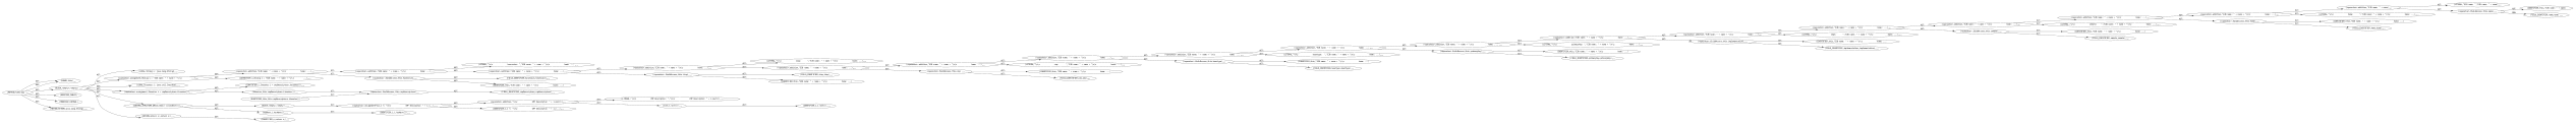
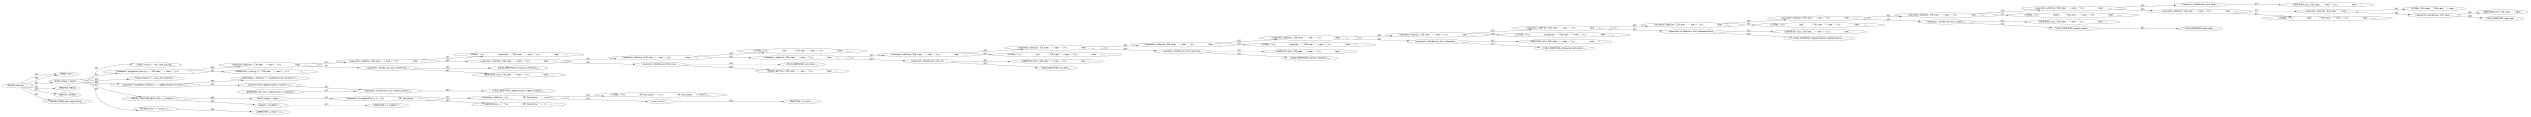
  digraph {
    fontname="IBM Plex Mono"
    rankdir=LR
    node [fontname="IBM Plex Mono"]
    edge [fontname="IBM Plex Mono"]
    n1 [label=<(METHOD,toString)<SUB>1381</SUB>>]
    n2 [label=<(PARAM,this)<SUB>1361</SUB>>]
    n3 [label=<(BLOCK,&lt;empty&gt;,&lt;empty&gt;)<SUB>1361</SUB>>]
    n4 [label=<(MODIFIER,PUBLIC)>]
    n5 [label=<(MODIFIER,VIRTUAL)>]
    n6 [label=<(METHOD_RETURN,java.lang.String)<SUB>1361</SUB>>]
    n7 [label=<(LOCAL,String s: java.lang.String)<SUB>1362</SUB>>]
    n8 [label=<(&lt;operator&gt;.assignment,String s = &quot;EJB name: &quot; + name + &quot;\n\r         ...)<SUB>1362</SUB>>]
    n9 [label=<(LOCAL,Iterator i: java.util.Iterator)<SUB>1372</SUB>>]
    n10 [label=<(&lt;operator&gt;.assignment,Iterator i = cmpDescriptors.iterator())<SUB>1372</SUB>>]
    n11 [label=<(CONTROL_STRUCTURE,WHILE,while (i.hasNext()))<SUB>1373</SUB>>]
    n12 [label=<(RETURN,return s;,return s;)<SUB>1377</SUB>>]
    n13 [label=<(IDENTIFIER,s,String s = &quot;EJB name: &quot; + name + &quot;\n\r         ...)<SUB>1362</SUB>>]
    n14 [label=<(&lt;operator&gt;.addition,&quot;EJB name: &quot; + name + &quot;\n\r              home: ...)<SUB>1362</SUB>>]
    n15 [label=<(IDENTIFIER,i,Iterator i = cmpDescriptors.iterator())<SUB>1372</SUB>>]
    n16 [label=<(iterator,this.cmpDescriptors.iterator())<SUB>1372</SUB>>]
    n17 [label=<(hasNext,i.hasNext())<SUB>1373</SUB>>]
    n18 [label=<(BLOCK,&lt;empty&gt;,&lt;empty&gt;)<SUB>1373</SUB>>]
    n19 [label=<(IDENTIFIER,s,return s;)<SUB>1377</SUB>>]
    n20 [label=<(&lt;operator&gt;.addition,&quot;EJB name: &quot; + name + &quot;\n\r              home: ...)<SUB>1362</SUB>>]
    n21 [label=<(&lt;operator&gt;.fieldAccess,this.hasession)<SUB>1370</SUB>>]
    n22 [label=<(&lt;operator&gt;.addition,&quot;EJB name: &quot; + name + &quot;\n\r              home: ...)<SUB>1362</SUB>>]
    n23 [label=<(LITERAL,&quot;\n\r              hasession: &quot;,&quot;EJB name: &quot; + name + &quot;\n\r              home: ...)<SUB>1370</SUB>>]
    n24 [label=<(IDENTIFIER,this,&quot;EJB name: &quot; + name + &quot;\n\r              home: ...)>]
    n25 [label=<(FIELD_IDENTIFIER,hasession,hasession)<SUB>1370</SUB>>]
    n26 [label=<(&lt;operator&gt;.addition,&quot;EJB name: &quot; + name + &quot;\n\r              home: ...)<SUB>1362</SUB>>]
    n27 [label=<(&lt;operator&gt;.fieldAccess,this.iiop)<SUB>1269</SUB>>]
    n28 [label=<(&lt;operator&gt;.addition,&quot;EJB name: &quot; + name + &quot;\n\r              home: ...)<SUB>1362</SUB>>]
    n29 [label=<(LITERAL,&quot;\n\r              iiop:      &quot;,&quot;EJB name: &quot; + name + &quot;\n\r              home: ...)<SUB>1369</SUB>>]
    n30 [label=<(IDENTIFIER,this,&quot;EJB name: &quot; + name + &quot;\n\r              home: ...)>]
    n31 [label=<(FIELD_IDENTIFIER,iiop,iiop)<SUB>1369</SUB>>]
    n32 [label=<(&lt;operator&gt;.addition,&quot;EJB name: &quot; + name + &quot;\n\r              home: ...)<SUB>1362</SUB>>]
    n33 [label=<(&lt;operator&gt;.fieldAccess,this.cmp)<SUB>1368</SUB>>]
    n34 [label=<(&lt;operator&gt;.addition,&quot;EJB name: &quot; + name + &quot;\n\r              home: ...)<SUB>1362</SUB>>]
    n35 [label=<(LITERAL,&quot;\n\r              cmp:       &quot;,&quot;EJB name: &quot; + name + &quot;\n\r              home: ...)<SUB>1368</SUB>>]
    n36 [label=<(IDENTIFIER,this,&quot;EJB name: &quot; + name + &quot;\n\r              home: ...)>]
    n37 [label=<(FIELD_IDENTIFIER,cmp,cmp)<SUB>1368</SUB>>]
    n38 [label=<(&lt;operator&gt;.addition,&quot;EJB name: &quot; + name + &quot;\n\r              home: ...)<SUB>1362</SUB>>]
    n39 [label=<(&lt;operator&gt;.fieldAccess,this.beantype)<SUB>1367</SUB>>]
    n40 [label=<(&lt;operator&gt;.addition,&quot;EJB name: &quot; + name + &quot;\n\r              home: ...)<SUB>1362</SUB>>]
    n41 [label=<(LITERAL,&quot;\n\r              beantype:  &quot;,&quot;EJB name: &quot; + name + &quot;\n\r              home: ...)<SUB>1367</SUB>>]
    n42 [label=<(IDENTIFIER,this,&quot;EJB name: &quot; + name + &quot;\n\r              home: ...)>]
    n43 [label=<(FIELD_IDENTIFIER,beantype,beantype)<SUB>1367</SUB>>]
    n44 [label=<(&lt;operator&gt;.addition,&quot;EJB name: &quot; + name + &quot;\n\r              home: ...)<SUB>1362</SUB>>]
    n45 [label=<(&lt;operator&gt;.fieldAccess,this.primaryKey)<SUB>1356</SUB>>]
    n46 [label=<(&lt;operator&gt;.addition,&quot;EJB name: &quot; + name + &quot;\n\r              home: ...)<SUB>1362</SUB>>]
    n47 [label=<(LITERAL,&quot;\n\r              primaryKey: &quot;,&quot;EJB name: &quot; + name + &quot;\n\r              home: ...)<SUB>1366</SUB>>]
    n48 [label=<(IDENTIFIER,this,&quot;EJB name: &quot; + name + &quot;\n\r              home: ...)>]
    n49 [label=<(FIELD_IDENTIFIER,primaryKey,primaryKey)<SUB>1366</SUB>>]
    n50 [label=<(&lt;operator&gt;.addition,&quot;EJB name: &quot; + name + &quot;\n\r              home: ...)<SUB>1362</SUB>>]
    n51 [label=<(&lt;operator&gt;.fieldAccess,this.implementation)<SUB>1365</SUB>>]
    n52 [label=<(&lt;operator&gt;.addition,&quot;EJB name: &quot; + name + &quot;\n\r              home: ...)<SUB>1362</SUB>>]
    n53 [label=<(LITERAL,&quot;\n\r              impl:      &quot;,&quot;EJB name: &quot; + name + &quot;\n\r              home: ...)<SUB>1365</SUB>>]
    n54 [label=<(IDENTIFIER,this,&quot;EJB name: &quot; + name + &quot;\n\r              home: ...)>]
    n55 [label=<(FIELD_IDENTIFIER,implementation,implementation)<SUB>1365</SUB>>]
    n56 [label=<(&lt;operator&gt;.addition,&quot;EJB name: &quot; + name + &quot;\n\r              home: ...)<SUB>1362</SUB>>]
    n57 [label=<(&lt;operator&gt;.fieldAccess,this.remote)<SUB>1364</SUB>>]
    n58 [label=<(&lt;operator&gt;.addition,&quot;EJB name: &quot; + name + &quot;\n\r              home: ...)<SUB>1362</SUB>>]
    n59 [label=<(LITERAL,&quot;\n\r              remote:    &quot;,&quot;EJB name: &quot; + name + &quot;\n\r              home: ...)<SUB>1364</SUB>>]
    n60 [label=<(IDENTIFIER,this,&quot;EJB name: &quot; + name + &quot;\n\r              home: ...)>]
    n61 [label=<(FIELD_IDENTIFIER,remote,remote)<SUB>1364</SUB>>]
    n62 [label=<(&lt;operator&gt;.addition,&quot;EJB name: &quot; + name + &quot;\n\r              home: ...)<SUB>1362</SUB>>]
    n63 [label=<(&lt;operator&gt;.fieldAccess,this.home)<SUB>1363</SUB>>]
    n64 [label=<(&lt;operator&gt;.addition,&quot;EJB name: &quot; + name)<SUB>1362</SUB>>]
    n65 [label=<(LITERAL,&quot;\n\r              home:      &quot;,&quot;EJB name: &quot; + name + &quot;\n\r              home: ...)<SUB>1363</SUB>>]
    n66 [label=<(IDENTIFIER,this,&quot;EJB name: &quot; + name + &quot;\n\r              home: ...)>]
    n67 [label=<(FIELD_IDENTIFIER,home,home)<SUB>1363</SUB>>]
    n68 [label=<(LITERAL,&quot;EJB name: &quot;,&quot;EJB name: &quot; + name)<SUB>1362</SUB>>]
    n69 [label=<(&lt;operator&gt;.fieldAccess,this.name)<SUB>1362</SUB>>]
    n70 [label=<(IDENTIFIER,this,&quot;EJB name: &quot; + name)>]
    n71 [label=<(FIELD_IDENTIFIER,name,name)<SUB>1362</SUB>>]
    n72 [label=<(&lt;operator&gt;.fieldAccess,this.cmpDescriptors)<SUB>1372</SUB>>]
    n73 [label=<(FIELD_IDENTIFIER,cmpDescriptors,cmpDescriptors)<SUB>1372</SUB>>]
    n74 [label=<(IDENTIFIER,this,this.cmpDescriptors.iterator())>]
    n75 [label=<(IDENTIFIER,i,i.hasNext())<SUB>1373</SUB>>]
    n76 [label=<(&lt;operator&gt;.assignmentPlus,s += &quot;\n\r              CMP Descriptor: &quot; + i.n...)<SUB>1374</SUB>>]
    n77 [label=<(IDENTIFIER,s,s += &quot;\n\r              CMP Descriptor: &quot; + i.n...)<SUB>1374</SUB>>]
    n78 [label=<(&lt;operator&gt;.addition,&quot;\n\r              CMP Descriptor: &quot; + i.next())<SUB>1374</SUB>>]
    n79 [label=<(LITERAL,&quot;\n\r              CMP Descriptor: &quot;,&quot;\n\r              CMP Descriptor: &quot; + i.next())<SUB>1374</SUB>>]
    n80 [label=<(next,i.next())<SUB>1374</SUB>>]
    n81 [label=<(IDENTIFIER,i,i.next())<SUB>1374</SUB>>]
    n1 -> n2 [label="AST: "]
    n1 -> n2 [label="DDG: "]
    n1 -> n3 [label="AST: "]
    n1 -> n4 [label="AST: "]
    n1 -> n5 [label="AST: "]
    n1 -> n6 [label="AST: "]
    n3 -> n7 [label="AST: "]
    n3 -> n8 [label="AST: "]
    n3 -> n9 [label="AST: "]
    n3 -> n10 [label="AST: "]
    n3 -> n11 [label="AST: "]
    n3 -> n12 [label="AST: "]
    n8 -> n13 [label="AST: "]
    n8 -> n14 [label="AST: "]
    n10 -> n15 [label="AST: "]
    n10 -> n16 [label="AST: "]
    n11 -> n17 [label="AST: "]
    n11 -> n18 [label="AST: "]
    n12 -> n19 [label="AST: "]
    n14 -> n20 [label="AST: "]
    n14 -> n21 [label="AST: "]
    n16 -> n72 [label="AST: "]
    n17 -> n75 [label="AST: "]
    n18 -> n76 [label="AST: "]
    n20 -> n22 [label="AST: "]
    n20 -> n23 [label="AST: "]
    n21 -> n24 [label="AST: "]
    n21 -> n25 [label="AST: "]
    n22 -> n26 [label="AST: "]
    n22 -> n27 [label="AST: "]
    n26 -> n28 [label="AST: "]
    n26 -> n29 [label="AST: "]
    n27 -> n30 [label="AST: "]
    n27 -> n31 [label="AST: "]
    n28 -> n32 [label="AST: "]
    n28 -> n33 [label="AST: "]
    n32 -> n34 [label="AST: "]
    n32 -> n35 [label="AST: "]
    n33 -> n36 [label="AST: "]
    n33 -> n37 [label="AST: "]
    n34 -> n38 [label="AST: "]
    n34 -> n39 [label="AST: "]
    n38 -> n40 [label="AST: "]
    n38 -> n41 [label="AST: "]
    n39 -> n42 [label="AST: "]
    n39 -> n43 [label="AST: "]
    n40 -> n44 [label="AST: "]
    n40 -> n45 [label="AST: "]
    n44 -> n46 [label="AST: "]
    n44 -> n47 [label="AST: "]
    n45 -> n48 [label="AST: "]
    n45 -> n49 [label="AST: "]
    n46 -> n50 [label="AST: "]
    n46 -> n51 [label="AST: "]
    n50 -> n52 [label="AST: "]
    n50 -> n53 [label="AST: "]
    n51 -> n54 [label="AST: "]
    n51 -> n55 [label="AST: "]
    n52 -> n56 [label="AST: "]
    n52 -> n57 [label="AST: "]
    n56 -> n58 [label="AST: "]
    n56 -> n59 [label="AST: "]
    n57 -> n60 [label="AST: "]
    n57 -> n61 [label="AST: "]
    n58 -> n62 [label="AST: "]
    n58 -> n63 [label="AST: "]
    n62 -> n64 [label="AST: "]
    n62 -> n65 [label="AST: "]
    n63 -> n66 [label="AST: "]
-   n63 -> n67 [label="AST: "]
+   n61 -> n67 [label="AST: "]
    n64 -> n68 [label="AST: "]
    n64 -> n69 [label="AST: "]
    n69 -> n70 [label="AST: "]
    n69 -> n71 [label="DDG: "]
    n72 -> n73 [label="AST: "]
    n74 -> n72 [label="AST: "]
    n76 -> n77 [label="AST: "]
    n76 -> n78 [label="AST: "]
    n78 -> n79 [label="AST: "]
    n78 -> n80 [label="AST: "]
    n80 -> n81 [label="AST: "]
  }
